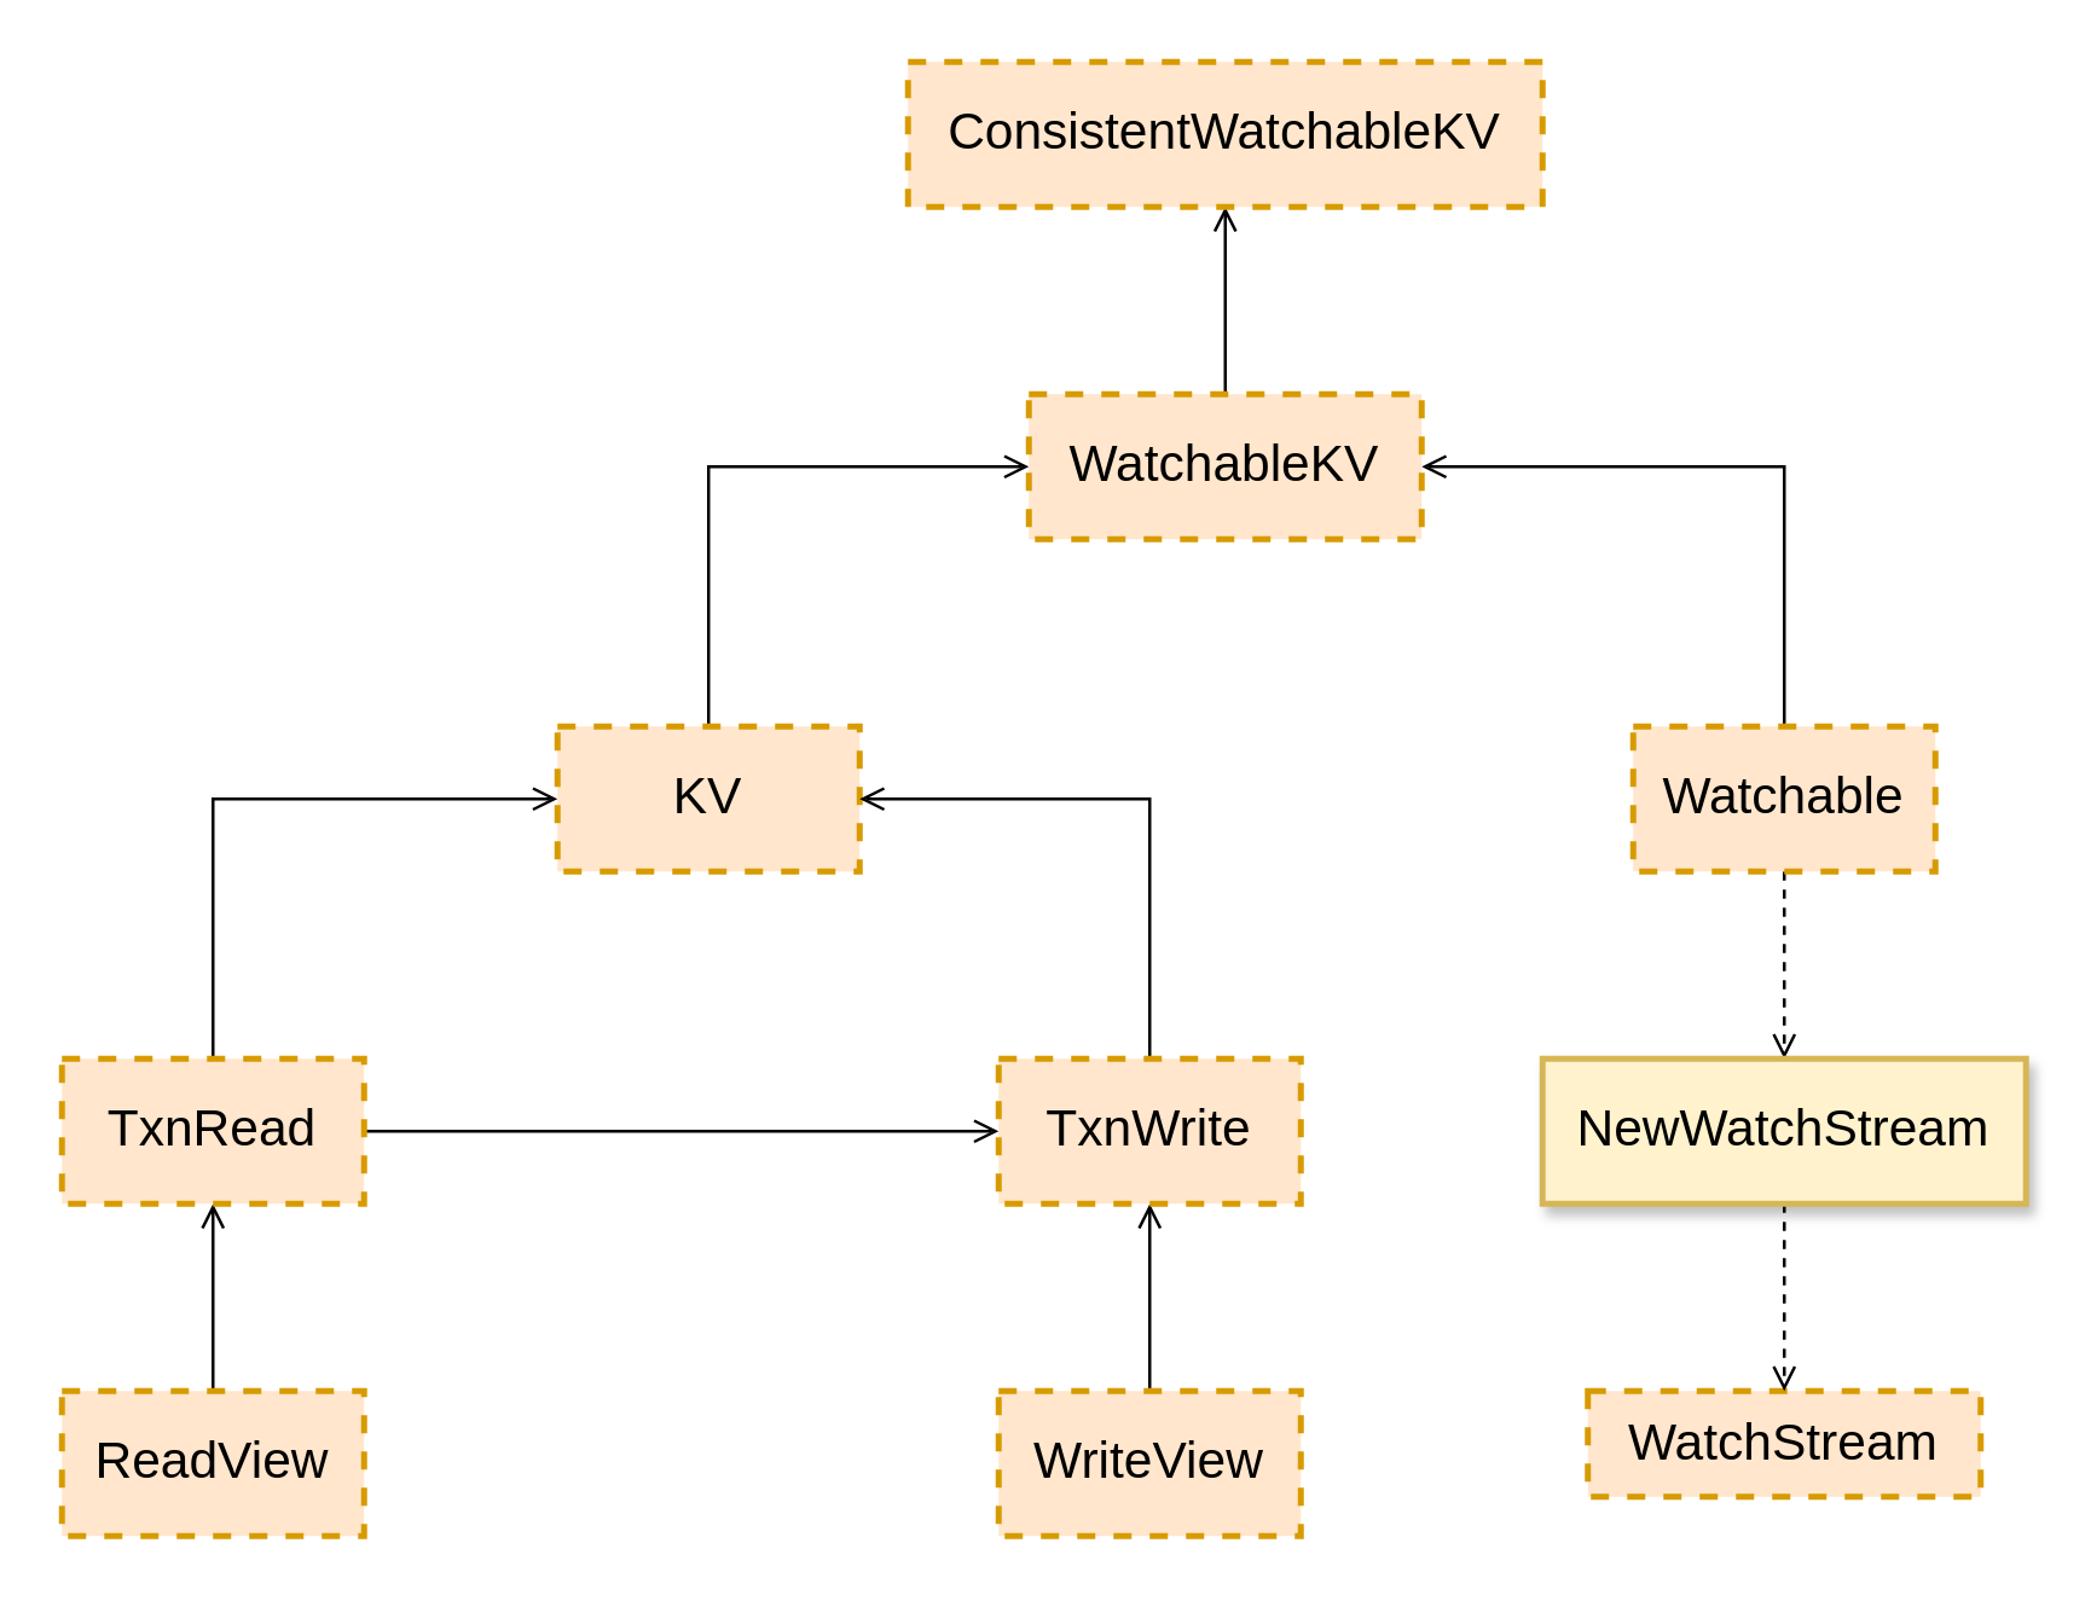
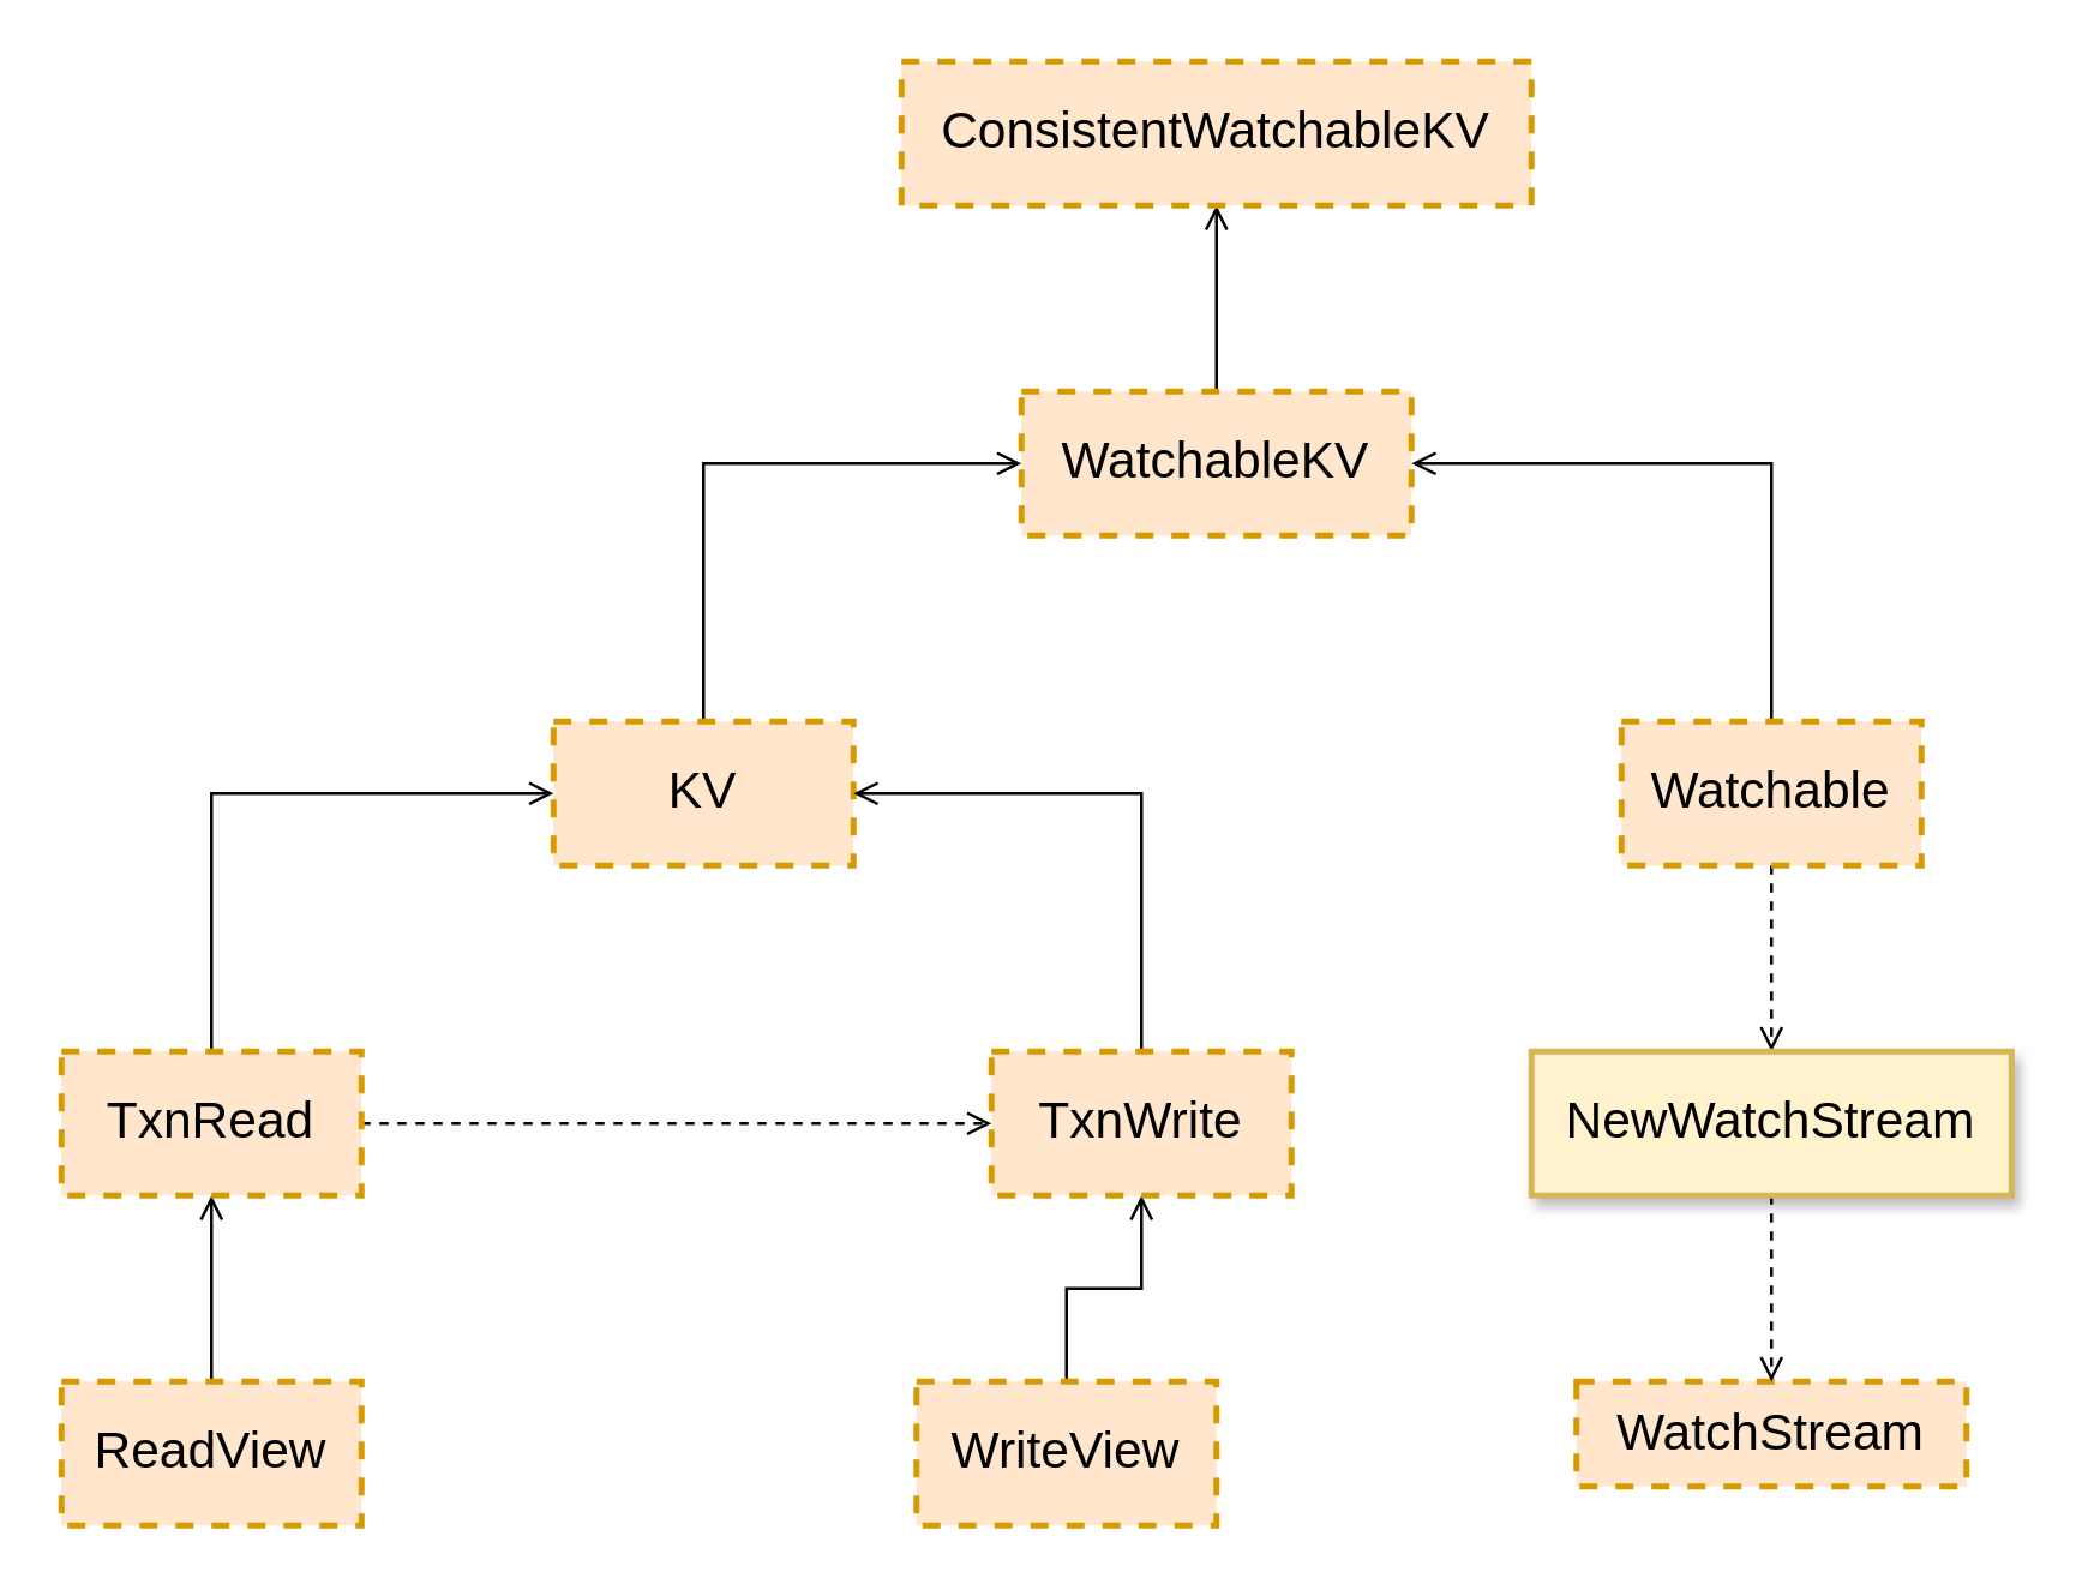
  <mxCell id="0" />
  <mxCell id="1" parent="0" />
  <mxCell id="2" style="edgeStyle=orthogonalEdgeStyle;rounded=0;orthogonalLoop=1;jettySize=auto;html=1;exitX=0.5;exitY=0;exitDx=0;exitDy=0;entryX=0;entryY=0.5;entryDx=0;entryDy=0;endArrow=open;endFill=0;" parent="1" source="3" target="17" edge="1"><mxGeometry relative="1" as="geometry" /></mxCell>
  <mxCell id="3" value="KV" style="rounded=0;whiteSpace=wrap;html=1;strokeWidth=2;fontSize=17;dashed=1;fillColor=#ffe6cc;strokeColor=#d79b00;" parent="1" vertex="1"><mxGeometry x="184" y="240" width="100" height="48" as="geometry" /></mxCell>
  <mxCell id="4" style="edgeStyle=orthogonalEdgeStyle;rounded=0;orthogonalLoop=1;jettySize=auto;html=1;exitX=0.5;exitY=0;exitDx=0;exitDy=0;entryX=0.5;entryY=1;entryDx=0;entryDy=0;endArrow=open;endFill=0;" parent="1" source="5" target="10" edge="1"><mxGeometry relative="1" as="geometry" /></mxCell>
  <mxCell id="5" value="ReadView" style="rounded=0;whiteSpace=wrap;html=1;strokeWidth=2;fontSize=17;dashed=1;fillColor=#ffe6cc;strokeColor=#d79b00;" parent="1" vertex="1"><mxGeometry x="20" y="460" width="100" height="48" as="geometry" /></mxCell>
  <mxCell id="6" style="edgeStyle=orthogonalEdgeStyle;rounded=0;orthogonalLoop=1;jettySize=auto;html=1;exitX=0.5;exitY=0;exitDx=0;exitDy=0;entryX=0.5;entryY=1;entryDx=0;entryDy=0;endArrow=open;endFill=0;" parent="1" source="7" target="12" edge="1"><mxGeometry relative="1" as="geometry" /></mxCell>
- <mxCell id="7" value="WriteView" style="rounded=0;whiteSpace=wrap;html=1;strokeWidth=2;fontSize=17;dashed=1;fillColor=#ffe6cc;strokeColor=#d79b00;" parent="1" vertex="1"><mxGeometry x="330" y="460" width="100" height="48" as="geometry" /></mxCell>
- <mxCell id="8" style="edgeStyle=orthogonalEdgeStyle;rounded=0;orthogonalLoop=1;jettySize=auto;html=1;exitX=1;exitY=0.5;exitDx=0;exitDy=0;entryX=0;entryY=0.5;entryDx=0;entryDy=0;endArrow=open;endFill=0;" parent="1" source="10" target="12" edge="1"><mxGeometry relative="1" as="geometry" /></mxCell>
+ <mxCell id="7" value="WriteView" style="rounded=0;whiteSpace=wrap;html=1;strokeWidth=2;fontSize=17;dashed=1;fillColor=#ffe6cc;strokeColor=#d79b00;" parent="1" vertex="1"><mxGeometry x="305" y="460" width="100" height="48" as="geometry" /></mxCell>
+ <mxCell id="8" style="edgeStyle=orthogonalEdgeStyle;rounded=0;orthogonalLoop=1;jettySize=auto;html=1;exitX=1;exitY=0.5;exitDx=0;exitDy=0;entryX=0;entryY=0.5;entryDx=0;entryDy=0;endArrow=open;endFill=0;dashed=1;" parent="1" source="10" target="12" edge="1"><mxGeometry relative="1" as="geometry" /></mxCell>
  <mxCell id="9" style="edgeStyle=orthogonalEdgeStyle;rounded=0;orthogonalLoop=1;jettySize=auto;html=1;exitX=0.5;exitY=0;exitDx=0;exitDy=0;entryX=0;entryY=0.5;entryDx=0;entryDy=0;endArrow=open;endFill=0;" parent="1" source="10" target="3" edge="1"><mxGeometry relative="1" as="geometry" /></mxCell>
  <mxCell id="10" value="TxnRead" style="rounded=0;whiteSpace=wrap;html=1;strokeWidth=2;fontSize=17;dashed=1;fillColor=#ffe6cc;strokeColor=#d79b00;" parent="1" vertex="1"><mxGeometry x="20" y="350" width="100" height="48" as="geometry" /></mxCell>
  <mxCell id="11" style="edgeStyle=orthogonalEdgeStyle;rounded=0;orthogonalLoop=1;jettySize=auto;html=1;exitX=0.5;exitY=0;exitDx=0;exitDy=0;entryX=1;entryY=0.5;entryDx=0;entryDy=0;endArrow=open;endFill=0;" parent="1" source="12" target="3" edge="1"><mxGeometry relative="1" as="geometry" /></mxCell>
  <mxCell id="12" value="TxnWrite" style="rounded=0;whiteSpace=wrap;html=1;strokeWidth=2;fontSize=17;dashed=1;fillColor=#ffe6cc;strokeColor=#d79b00;" parent="1" vertex="1"><mxGeometry x="330" y="350" width="100" height="48" as="geometry" /></mxCell>
  <mxCell id="13" style="edgeStyle=orthogonalEdgeStyle;rounded=0;orthogonalLoop=1;jettySize=auto;html=1;exitX=0.5;exitY=0;exitDx=0;exitDy=0;entryX=1;entryY=0.5;entryDx=0;entryDy=0;endArrow=open;endFill=0;" parent="1" source="15" target="17" edge="1"><mxGeometry relative="1" as="geometry" /></mxCell>
  <mxCell id="14" style="edgeStyle=orthogonalEdgeStyle;rounded=0;orthogonalLoop=1;jettySize=auto;html=1;exitX=0.5;exitY=1;exitDx=0;exitDy=0;entryX=0.5;entryY=0;entryDx=0;entryDy=0;endArrow=open;endFill=0;dashed=1;" parent="1" source="15" target="21" edge="1"><mxGeometry relative="1" as="geometry" /></mxCell>
  <mxCell id="15" value="Watchable" style="rounded=0;whiteSpace=wrap;html=1;strokeWidth=2;fontSize=17;dashed=1;fillColor=#ffe6cc;strokeColor=#d79b00;" parent="1" vertex="1"><mxGeometry x="540" y="240" width="100" height="48" as="geometry" /></mxCell>
  <mxCell id="16" style="edgeStyle=orthogonalEdgeStyle;rounded=0;orthogonalLoop=1;jettySize=auto;html=1;exitX=0.5;exitY=0;exitDx=0;exitDy=0;entryX=0.5;entryY=1;entryDx=0;entryDy=0;endArrow=open;endFill=0;" parent="1" source="17" target="18" edge="1"><mxGeometry relative="1" as="geometry" /></mxCell>
  <mxCell id="17" value="WatchableKV" style="rounded=0;whiteSpace=wrap;html=1;strokeWidth=2;fontSize=17;dashed=1;fillColor=#ffe6cc;strokeColor=#d79b00;" parent="1" vertex="1"><mxGeometry x="340" y="130" width="130" height="48" as="geometry" /></mxCell>
  <mxCell id="18" value="ConsistentWatchableKV" style="rounded=0;whiteSpace=wrap;html=1;strokeWidth=2;fontSize=17;dashed=1;fillColor=#ffe6cc;strokeColor=#d79b00;" parent="1" vertex="1"><mxGeometry x="300" y="20" width="210" height="48" as="geometry" /></mxCell>
  <mxCell id="19" value="WatchStream" style="rounded=0;whiteSpace=wrap;html=1;strokeWidth=2;fontSize=17;dashed=1;fillColor=#ffe6cc;strokeColor=#d79b00;" parent="1" vertex="1"><mxGeometry x="525" y="460" width="130" height="35" as="geometry" /></mxCell>
  <mxCell id="20" style="edgeStyle=orthogonalEdgeStyle;rounded=0;orthogonalLoop=1;jettySize=auto;html=1;exitX=0.5;exitY=1;exitDx=0;exitDy=0;endArrow=open;endFill=0;dashed=1;" parent="1" source="21" target="19" edge="1"><mxGeometry relative="1" as="geometry" /></mxCell>
  <mxCell id="21" value="NewWatchStream" style="rounded=0;whiteSpace=wrap;html=1;strokeWidth=2;fontSize=17;sketch=0;shadow=1;fillColor=#fff2cc;strokeColor=#d6b656;" parent="1" vertex="1"><mxGeometry x="510" y="350" width="160" height="48" as="geometry" /></mxCell>
